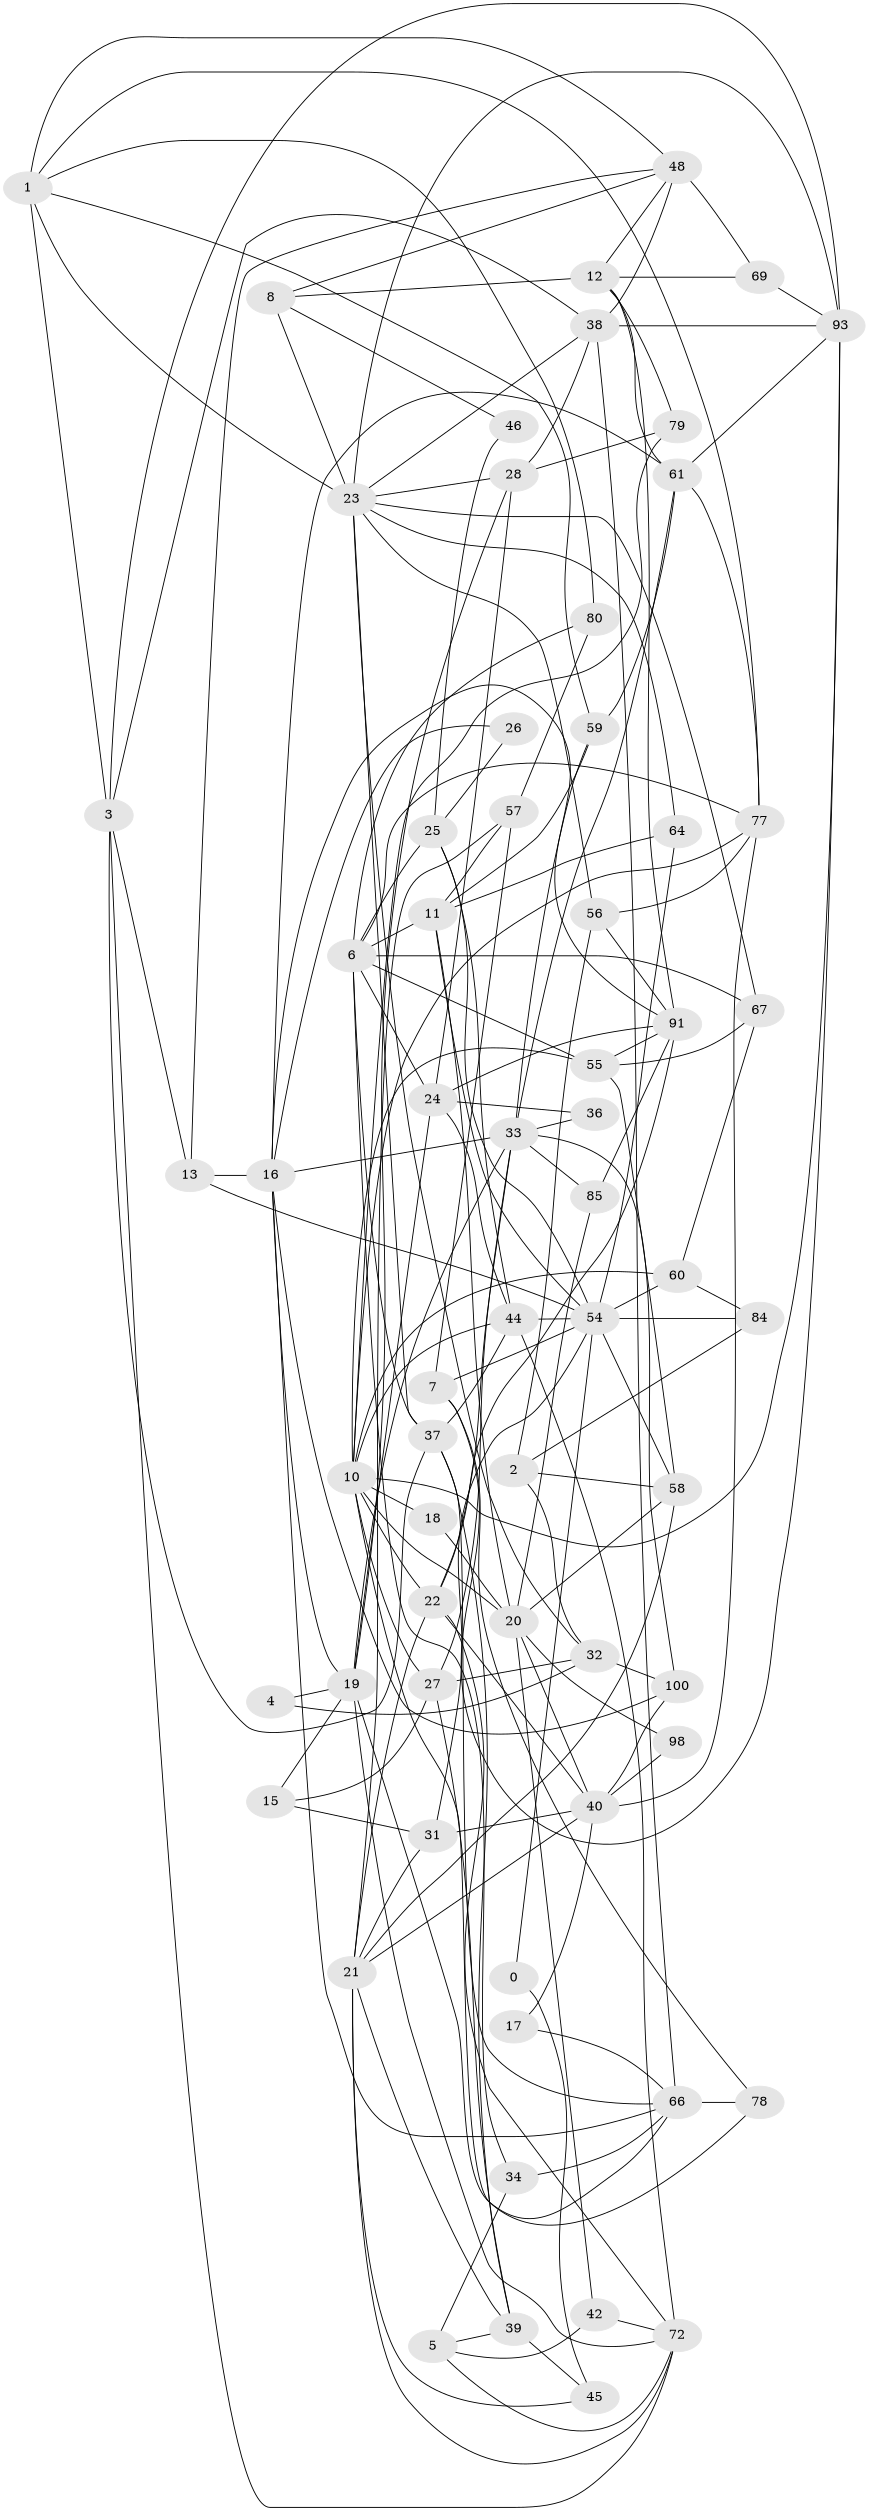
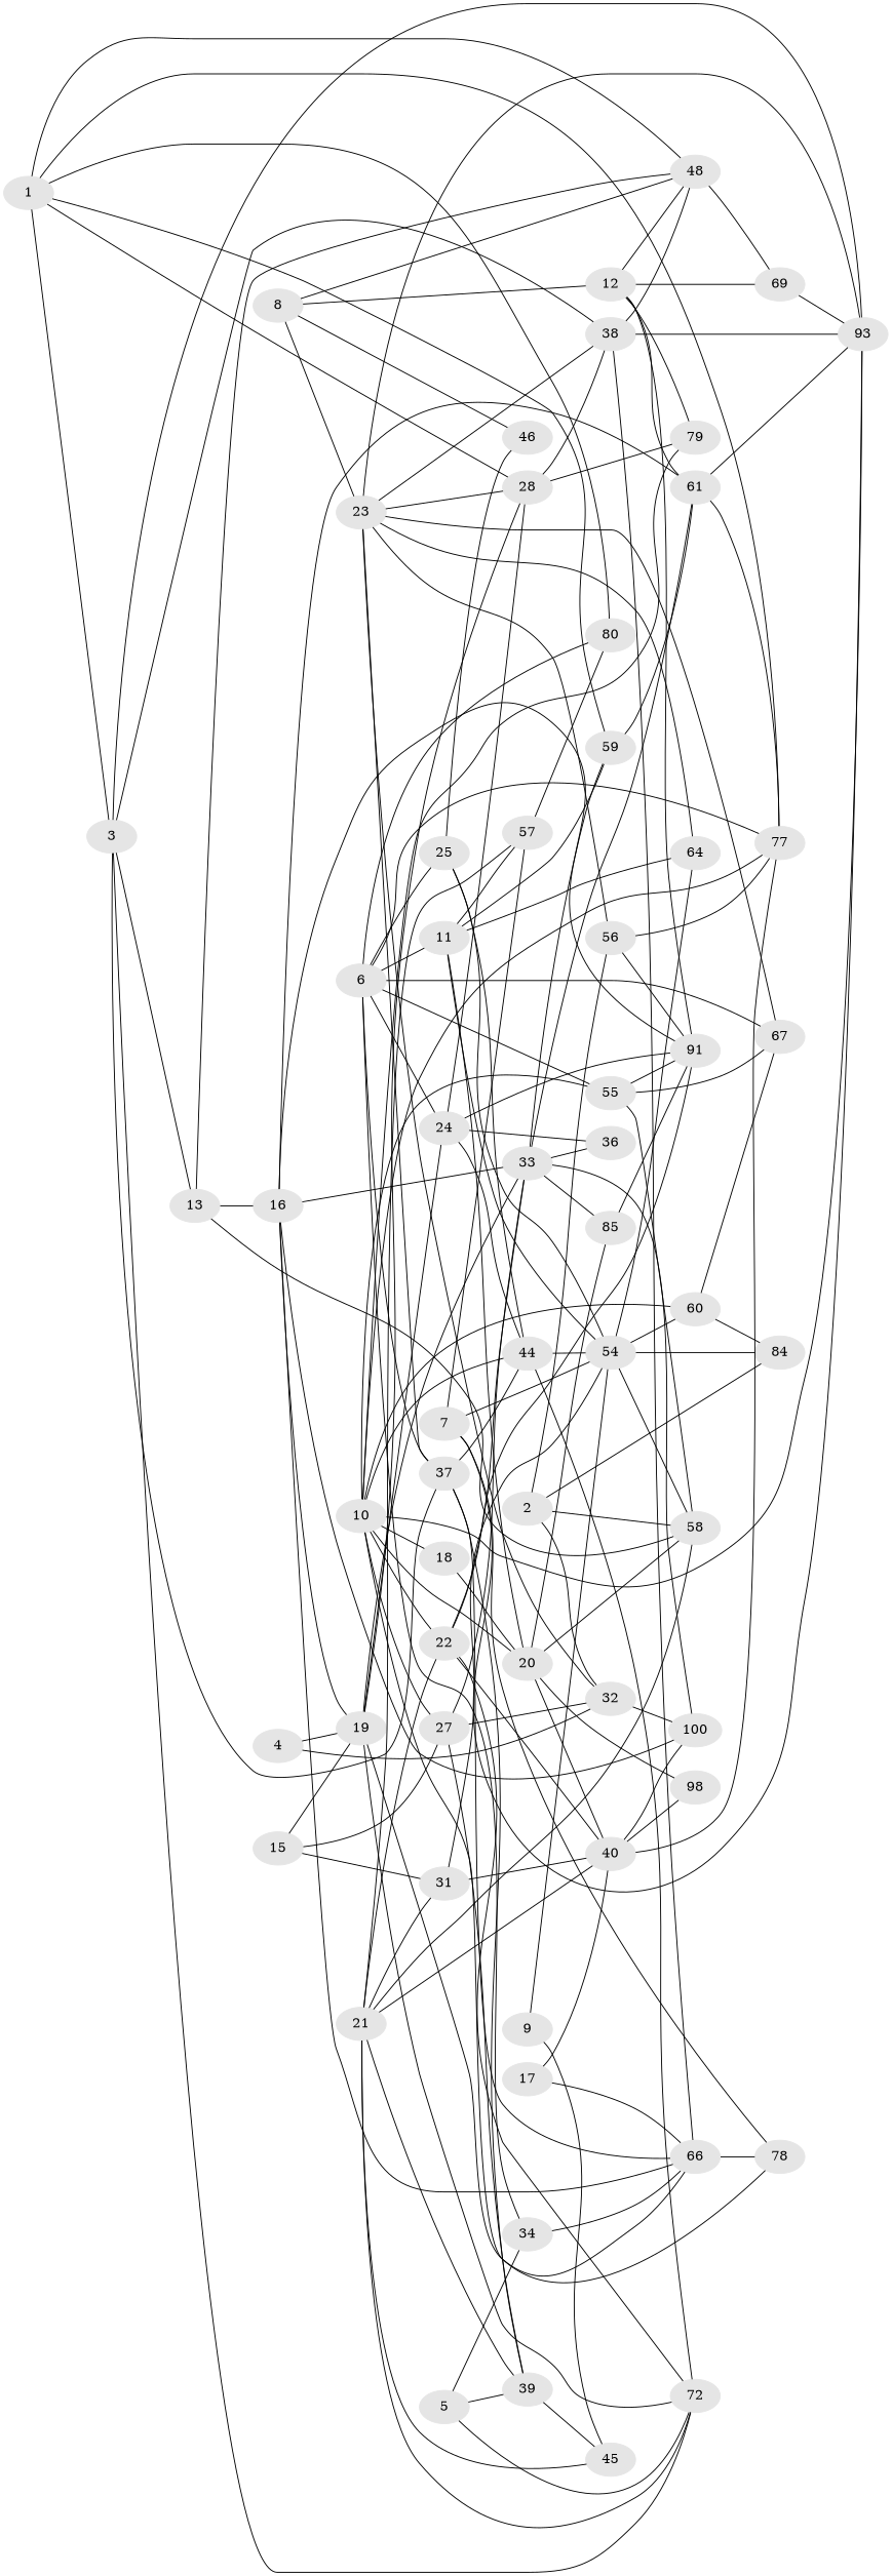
  graph {
    fontname="DejaVu Serif"
    rankdir=LR
    node [color=gray90 fontname="DejaVu Serif" style=filled]
    edge [fontname="DejaVu Serif"]
    3 [super="+53"]
    13 [super="+99"]
    37 [super="+92"]
    38 [super="+89"]
    72 [super="+88"]
    93 [super="+97"]
    1
    23 [super="+29"]
    48 [super="+83"]
    59
    77 [super="+82"]
    80
    32 [super="+41"]
    56
    67 [super="+74"]
    64
    28 [super="+35"]
    69 [super="+81"]
    61 [super="+65"]
    2 [super="+50"]
    58
    84
    100
    91 [super="+95"]
    54 [super="+76"]
    16 [super="+52"]
    39 [super="+63"]
    44 [super="+49"]
    66 [super="+96"]
    19 [super="+87"]
    24 [super="+43"]
    33 [super="+73"]
    4
    5 [super="+51"]
    34
-   42 [super="+90"]
    45
    6 [super="+68"]
    11
    25
    55 [super="+86"]
    57
    20 [super="+70"]
    36
    46
-   26
    60
    7
    78
    12 [super="+14"]
    79
    8
-   9 [label=0]
+   9
    10 [super="+30"]
    18
    22 [super="+94"]
    27
    40 [super="+71"]
    85
    98
    15 [super="+47"]
    31 [super="+75"]
    17
    21 [super="+62"]
    3 -- 13
    3 -- 37
    3 -- 38
    3 -- 72
    3 -- 93
    13 -- 48
-   13 -- 54
+   13 -- 58
    13 -- 16
    37 -- 39
    37 -- 44
    37 -- 66
    38 -- 93
    38 -- 48
    38 -- 66
    1 -- 3
-   1 -- 23
+   1 -- 28
    1 -- 48
    1 -- 59
    1 -- 77
    1 -- 80
    23 -- 37
    23 -- 38
    23 -- 93
    23 -- 32
    23 -- 56
    23 -- 67
    23 -- 64
    23 -- 28
    48 -- 69
    59 -- 61
    32 -- 100
    56 -- 77
    56 -- 91
    28 -- 38
    28 -- 79
    69 -- 93
    61 -- 93
    61 -- 77
    2 -- 32
    2 -- 56
    2 -- 58
    2 -- 84
    54 -- 64
    54 -- 58
    54 -- 84
    54 -- 60
    16 -- 61
    16 -- 100
    16 -- 91
    16 -- 66
    16 -- 19
    16 -- 33
-   16 -- 26
    39 -- 45
    44 -- 72
    44 -- 54
    66 -- 78
    19 -- 72
    19 -- 28
    19 -- 66
    19 -- 24
    19 -- 33
    24 -- 28
    24 -- 91
    24 -- 44
    24 -- 36
    33 -- 59
    33 -- 61
    33 -- 100
    33 -- 36
    33 -- 85
    4 -- 32
    4 -- 19
    5 -- 72
    5 -- 39
    5 -- 34
-   5 -- 42
    34 -- 66
-   42 -- 72 [weight=2]
    6 -- 37
    6 -- 77
    6 -- 80
    6 -- 67
    6 -- 24
    6 -- 34
    6 -- 11
    6 -- 25
    6 -- 55
    11 -- 59
    11 -- 64
    11 -- 54
    11 -- 57
    11 -- 20
    25 -- 54
    25 -- 44
    25 -- 46
-   25 -- 26
    55 -- 67
    55 -- 58
    55 -- 91
    57 -- 80
    20 -- 58
-   20 -- 42
    20 -- 40
    20 -- 85
    20 -- 98
    60 -- 67
    60 -- 84
    7 -- 93
    7 -- 54
    7 -- 57
    7 -- 78
    12 -- 48
    12 -- 69
    12 -- 61
    12 -- 91
    12 -- 79
    8 -- 23
    8 -- 48
    8 -- 46
    8 -- 12
    9 -- 54
    9 -- 45
    10 -- 93
    10 -- 77
    10 -- 44
    10 -- 55
    10 -- 20
    10 -- 60
    10 -- 78
    10 -- 79
    10 -- 18
    10 -- 22
    10 -- 27
    18 -- 20
    22 -- 72
    22 -- 91
    22 -- 33
    22 -- 40
    27 -- 32
    27 -- 39
    27 -- 33
    40 -- 77
    40 -- 100
    40 -- 98
    85 -- 91
    15 -- 19
    15 -- 27
    15 -- 31
    31 -- 54
    31 -- 40
    17 -- 66
    17 -- 40
    21 -- 72
    21 -- 58
    21 -- 39
    21 -- 45
    21 -- 57
    21 -- 22
    21 -- 40
    21 -- 31
  }
